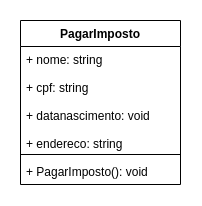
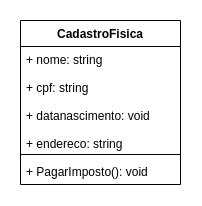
  <mxCell id="0" />
  <mxCell id="1" parent="0" />
- <mxCell id="2" value="PagarImposto" style="swimlane;fontStyle=1;align=center;verticalAlign=top;childLayout=stackLayout;horizontal=1;startSize=26;horizontalStack=0;resizeParent=1;resizeParentMax=0;resizeLast=0;collapsible=1;marginBottom=0;" vertex="1" parent="1"><mxGeometry x="20" y="20" width="160" height="164" as="geometry" /></mxCell>
+ <mxCell id="2" value="CadastroFisica" style="swimlane;fontStyle=1;align=center;verticalAlign=top;childLayout=stackLayout;horizontal=1;startSize=26;horizontalStack=0;resizeParent=1;resizeParentMax=0;resizeLast=0;collapsible=1;marginBottom=0;" vertex="1" parent="1"><mxGeometry x="20" y="20" width="160" height="164" as="geometry" /></mxCell>
  <mxCell id="3" value="+ nome: string&#10;&#10;+ cpf: string&#10;&#10;+ datanascimento: void&#10;&#10;+ endereco: string" style="text;strokeColor=none;fillColor=none;align=left;verticalAlign=top;spacingLeft=4;spacingRight=4;overflow=hidden;rotatable=0;points=[[0,0.5],[1,0.5]];portConstraint=eastwest;" vertex="1" parent="2"><mxGeometry y="26" width="160" height="104" as="geometry" /></mxCell>
  <mxCell id="4" value="" style="line;strokeWidth=1;fillColor=none;align=left;verticalAlign=middle;spacingTop=-1;spacingLeft=3;spacingRight=3;rotatable=0;labelPosition=right;points=[];portConstraint=eastwest;" vertex="1" parent="2"><mxGeometry y="130" width="160" height="8" as="geometry" /></mxCell>
  <mxCell id="5" value="+ PagarImposto(): void" style="text;strokeColor=none;fillColor=none;align=left;verticalAlign=top;spacingLeft=4;spacingRight=4;overflow=hidden;rotatable=0;points=[[0,0.5],[1,0.5]];portConstraint=eastwest;" vertex="1" parent="2"><mxGeometry y="138" width="160" height="26" as="geometry" /></mxCell>
